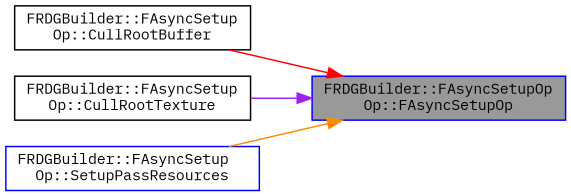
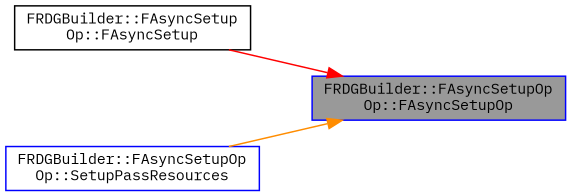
  digraph {
    fontname="IBM Plex Mono"
    rankdir=RL
    node [color=blue fillcolor=white fontname="IBM Plex Mono" fontsize=10 shape=box style=filled]
    edge [dir=back fontname="IBM Plex Mono" fontsize=10 labelfontname=Helvetica labelfontsize=10 style=solid]
    n1 [fillcolor=grey60 fontcolor=black height=0.2 label="FRDGBuilder::FAsyncSetupOp\lOp::FAsyncSetupOp" width=0.4]
-   n2 [color=black height=0.2 label="FRDGBuilder::FAsyncSetup\lOp::CullRootBuffer" width=0.4]
-   n3 [color=black height=0.2 label="FRDGBuilder::FAsyncSetup\lOp::CullRootTexture" width=0.4]
-   n4 [height=0.2 label="FRDGBuilder::FAsyncSetup\lOp::SetupPassResources" width=0.4]
+   n2 [color=black height=0.2 label="FRDGBuilder::FAsyncSetup\lOp::FAsyncSetup" width=0.4]
+   n4 [height=0.2 label="FRDGBuilder::FAsyncSetupOp\lOp::SetupPassResources" width=0.4]
    n1 -> n2 [color=red]
-   n1 -> n3 [color=purple]
    n1 -> n4 [color=darkorange]
  }
